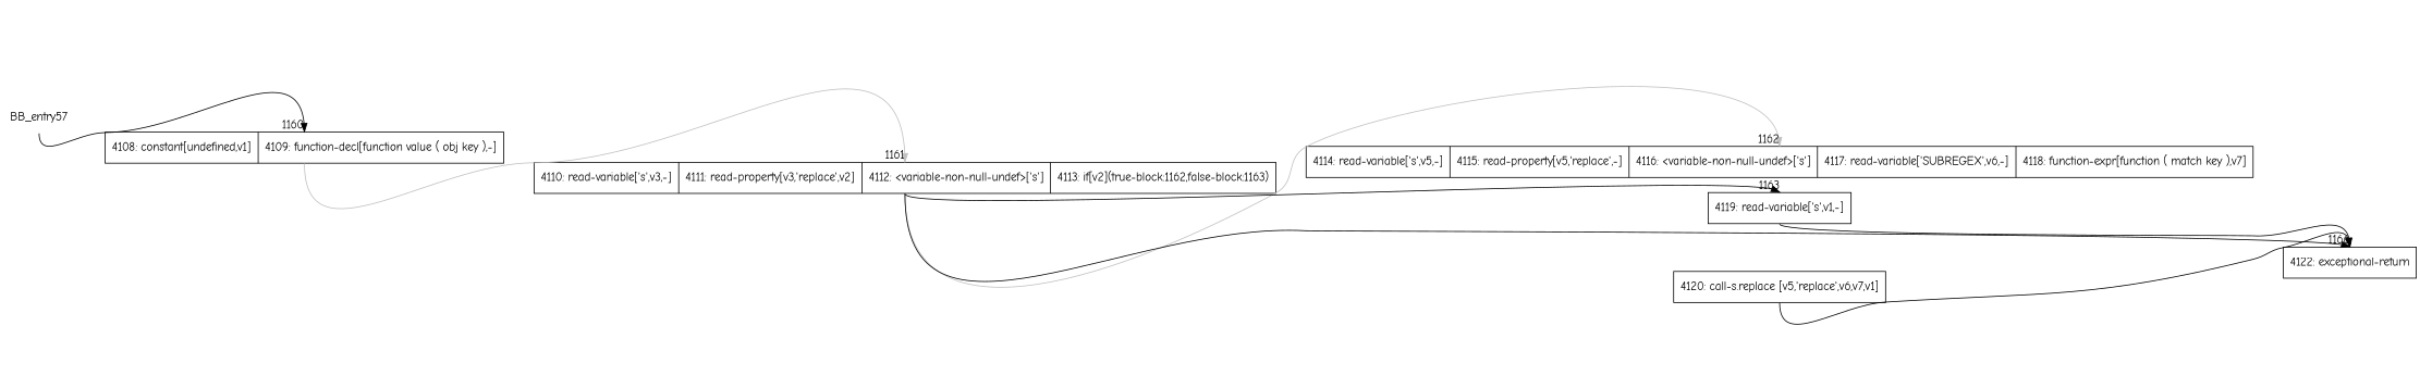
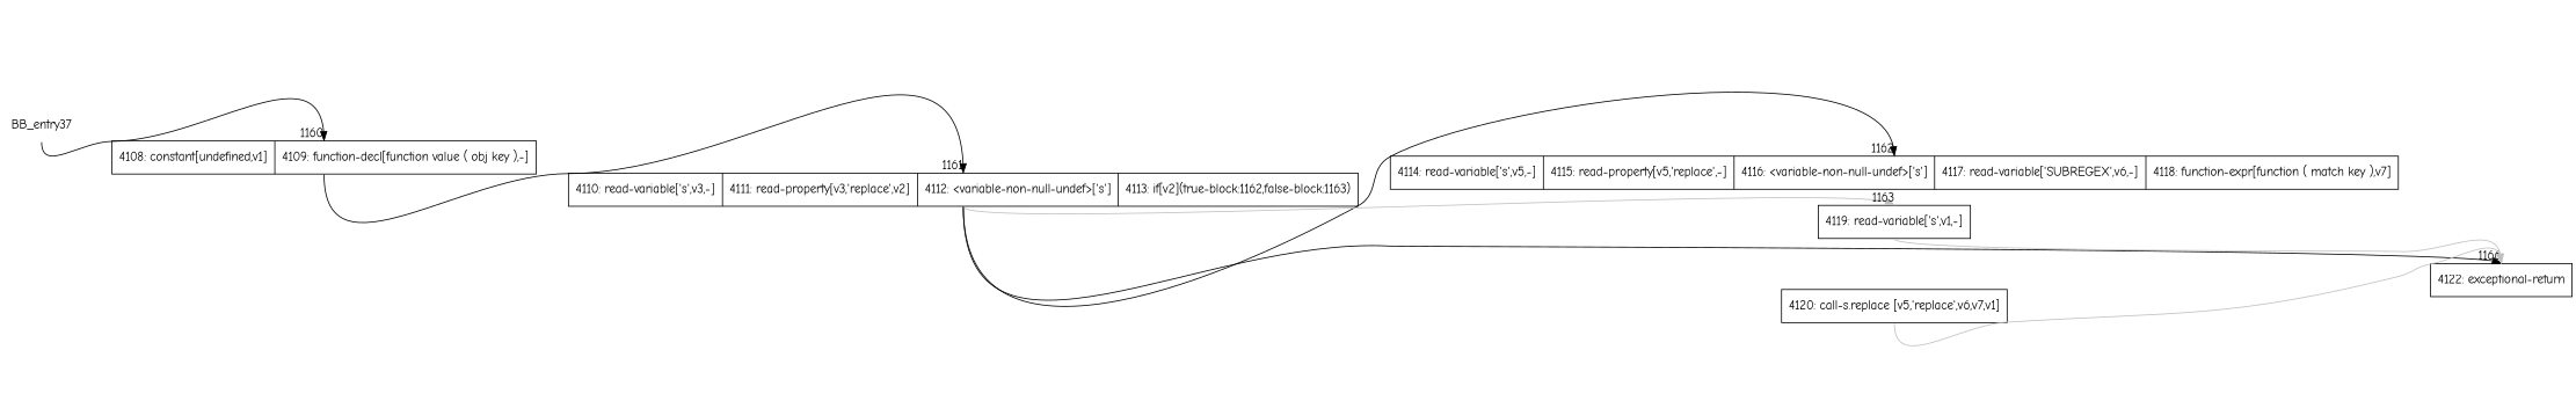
  digraph {
    fontname="Comic Neue"
    rankdir=LR
    node [fontname="Comic Neue" shape=record]
    edge [fontname="Comic Neue" headport=n tailport=s]
-   BB_entry57 [shape=none]
+   BB_entry57 [shape=none label=BB_entry37]
    n2 [label="{4108: constant[undefined,v1]|4109: function-decl[function value ( obj key ),-]}"]
    n3 [label="{4110: read-variable['s',v3,-]|4111: read-property[v3,'replace',v2]|4112: \<variable-non-null-undef\>['s']|4113: if[v2](true-block:1162,false-block:1163)}"]
    n4 [label="{4114: read-variable['s',v5,-]|4115: read-property[v5,'replace',-]|4116: \<variable-non-null-undef\>['s']|4117: read-variable['SUBREGEX',v6,-]|4118: function-expr[function ( match key ),v7]}"]
    n5 [label="{4119: read-variable['s',v1,-]}"]
    n6 [label="{4122: exceptional-return}"]
    n7 [label="{4120: call-s.replace [v5,'replace',v6,v7,v1]}"]
    BB_entry57 -> n2 [headlabel="    1160"]
-   n2 -> n3 [headlabel="      1161" color=gray]
-   n3 -> n4 [headlabel="      1162" color=gray]
-   n3 -> n5 [headlabel="      1163"]
+   n2 -> n3 [headlabel="      1161"]
+   n3 -> n4 [headlabel="      1162"]
+   n3 -> n5 [headlabel="      1163" color=gray]
    n3 -> n6 [color=black headlabel="      1166"]
-   n5 -> n6 [color=black]
-   n7 -> n6 [color=black]
+   n5 -> n6 [color=gray]
+   n7 -> n6 [color=gray]
  }
